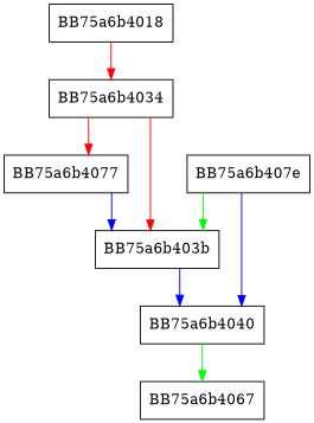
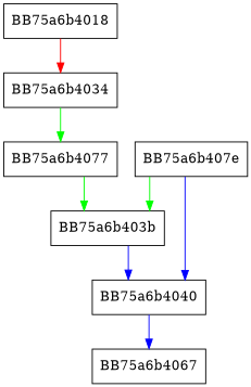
  digraph {
    splines=ortho
    node [shape=box]
    edge [color=green]
    BB75a6b4018
    BB75a6b4034
    BB75a6b4077
    BB75a6b403b
    BB75a6b4040
    BB75a6b407e
    BB75a6b4067
    BB75a6b4018 -> BB75a6b4034 [color=red]
-   BB75a6b4034 -> BB75a6b4077 [color=red]
-   BB75a6b4034 -> BB75a6b403b [color=red]
-   BB75a6b4077 -> BB75a6b403b [color=blue]
+   BB75a6b4034 -> BB75a6b4077
+   BB75a6b4077 -> BB75a6b403b
    BB75a6b403b -> BB75a6b4040 [color=blue]
-   BB75a6b4040 -> BB75a6b4067
+   BB75a6b4040 -> BB75a6b4067 [color=blue]
    BB75a6b407e -> BB75a6b403b
    BB75a6b407e -> BB75a6b4040 [color=blue]
  }
